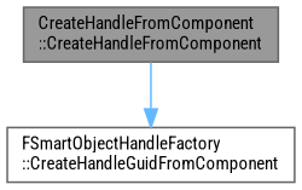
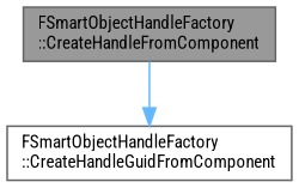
  digraph {
    rankdir=TB
    fontname="Roboto Condensed"
    node [fontname="Roboto Condensed" fontsize=10 shape=box style=filled]
-   n1 [color=gray40 fillcolor=grey60 fontcolor=black height=0.2 label="CreateHandleFromComponent\l::CreateHandleFromComponent" width=0.4]
+   n1 [color=gray40 fillcolor=grey60 fontcolor=black height=0.2 label="FSmartObjectHandleFactory\l::CreateHandleFromComponent" width=0.4]
    n2 [color=grey40 fillcolor=white height=0.2 label="FSmartObjectHandleFactory\l::CreateHandleGuidFromComponent" width=0.4]
    n1 -> n2 [color=steelblue1 fontname="Roboto Condensed" fontsize=10 labelfontname=Helvetica labelfontsize=10 style=solid]
  }
